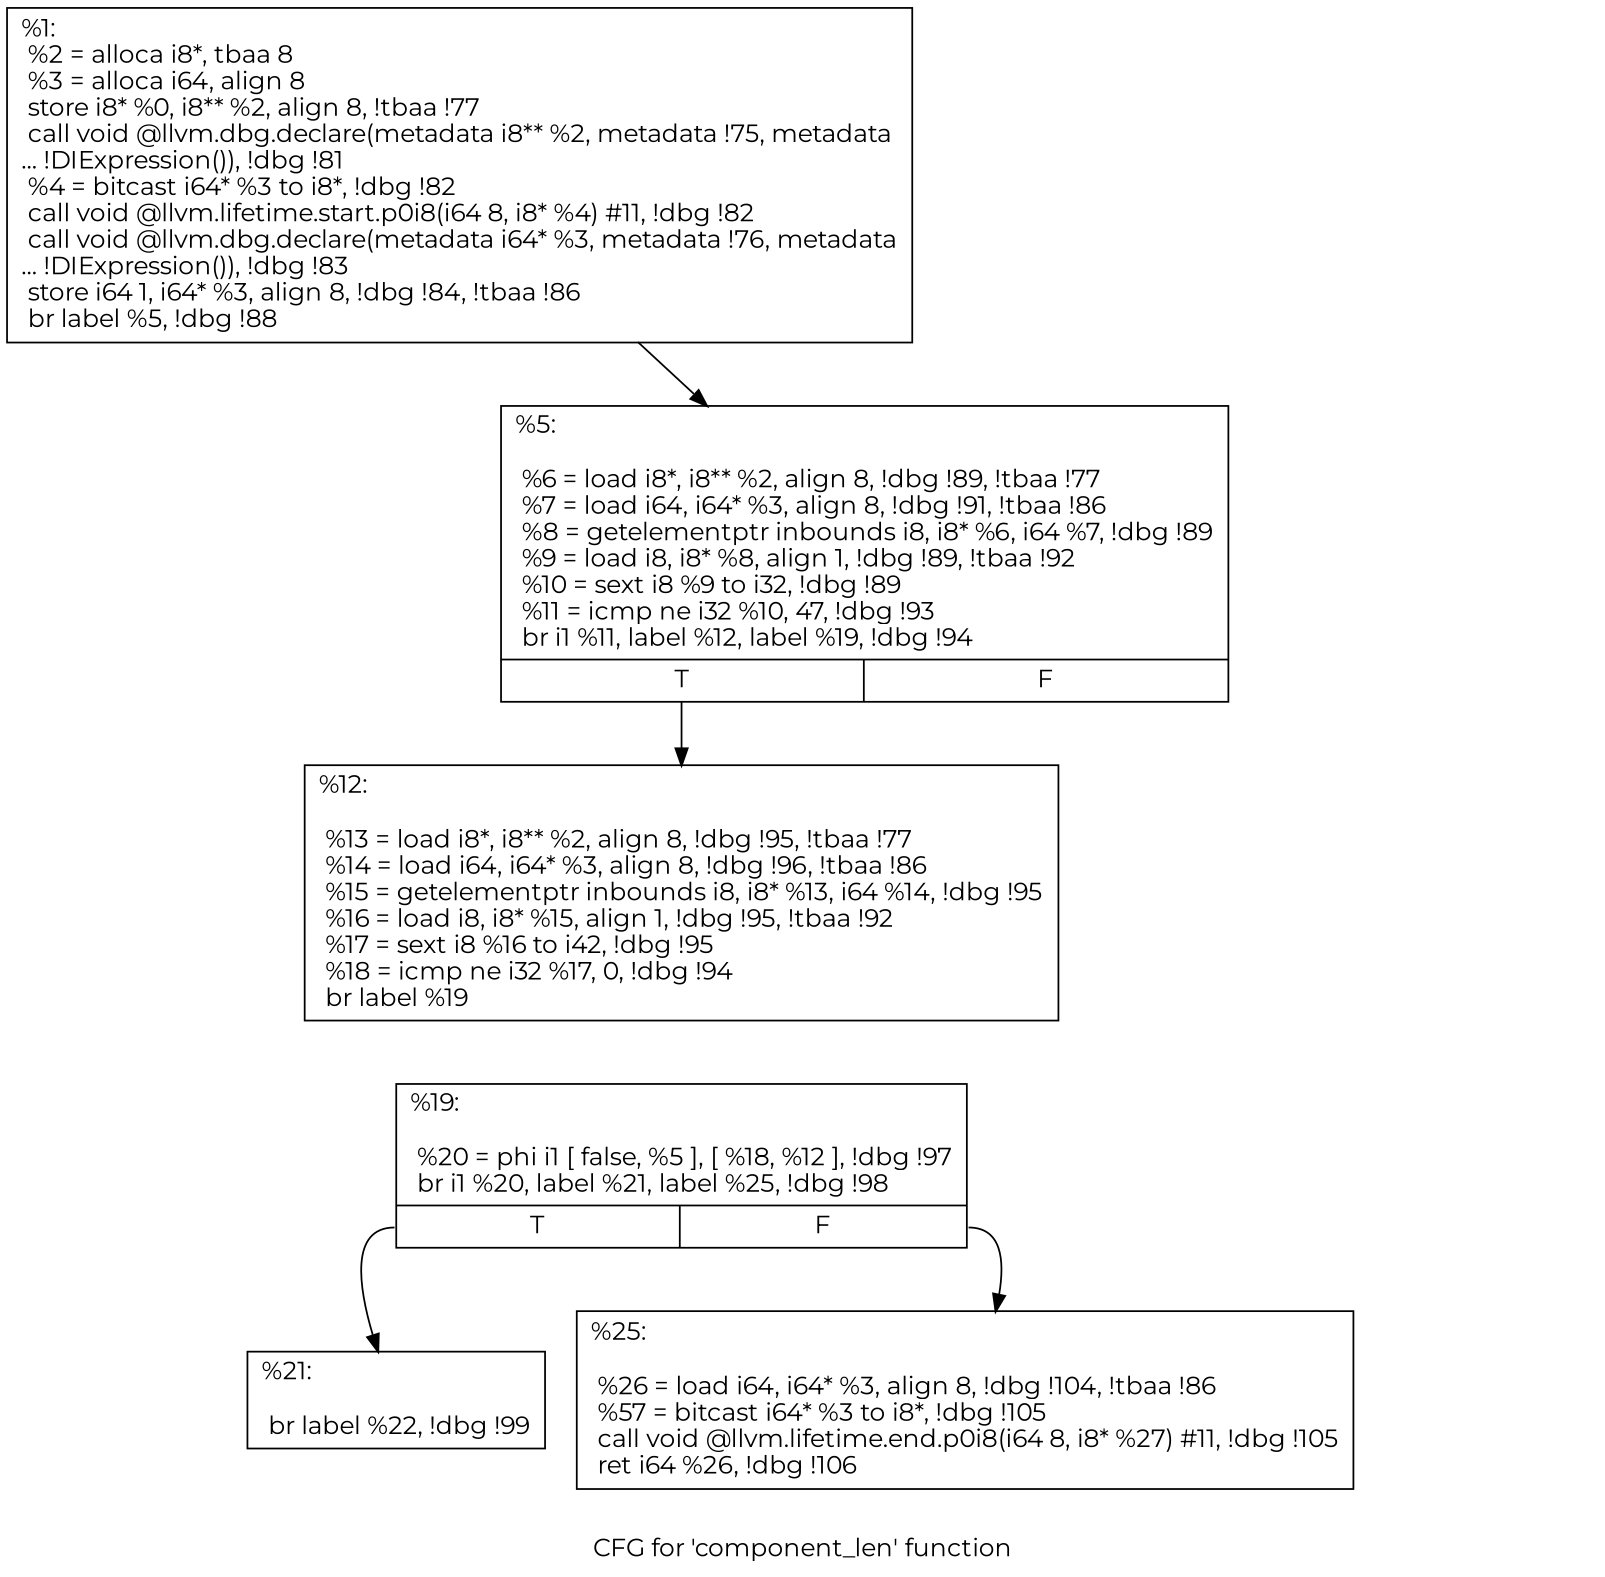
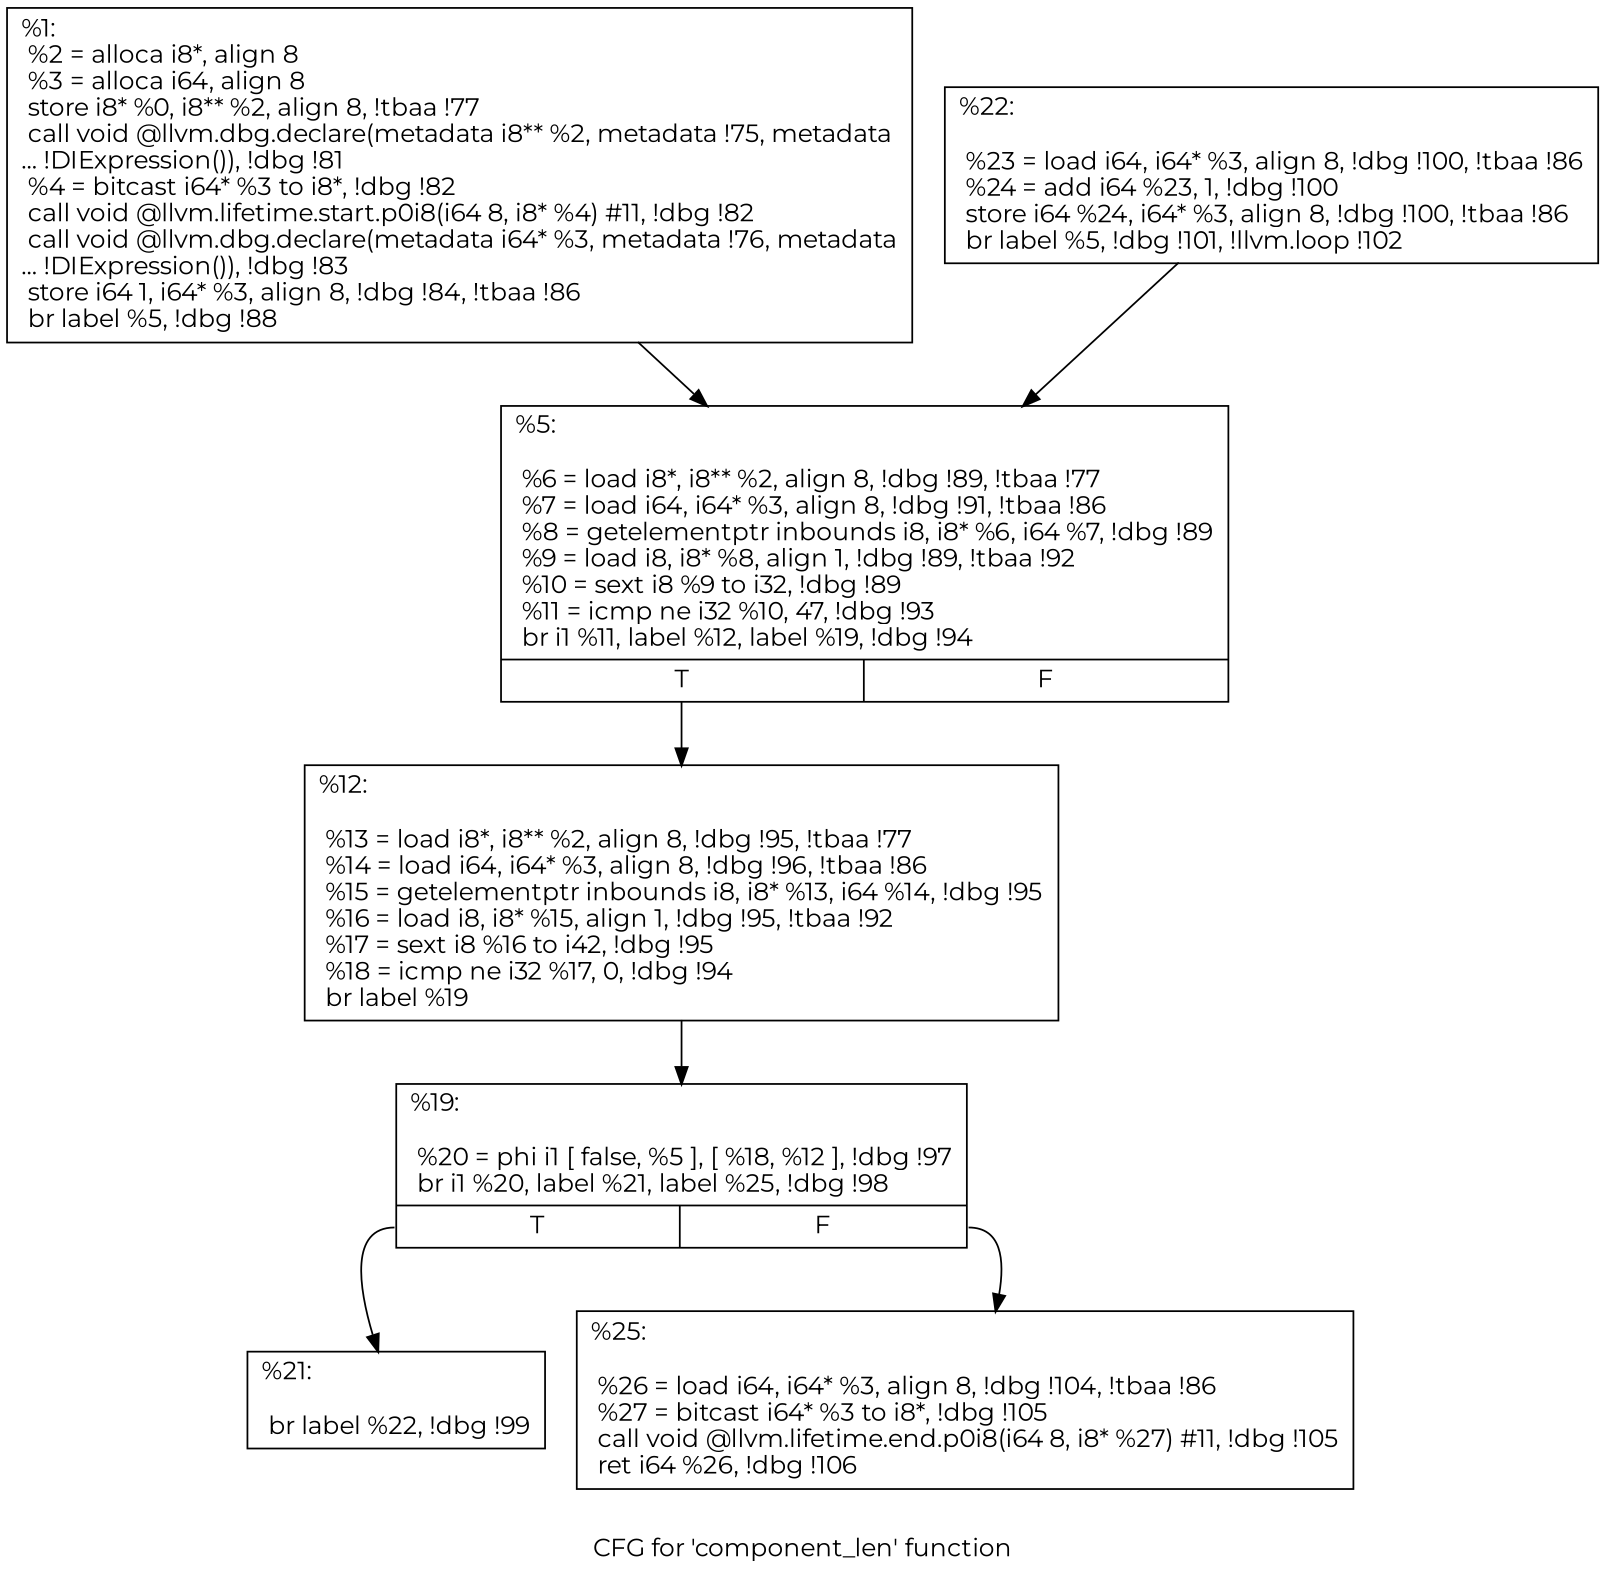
  digraph {
    fontname=Montserrat
    label="CFG for 'component_len' function"
    node [fontname=Montserrat shape=record]
    edge [fontname=Montserrat]
-   n1 [label="{%1:\l  %2 = alloca i8*, tbaa 8\l  %3 = alloca i64, align 8\l  store i8* %0, i8** %2, align 8, !tbaa !77\l  call void @llvm.dbg.declare(metadata i8** %2, metadata !75, metadata\l... !DIExpression()), !dbg !81\l  %4 = bitcast i64* %3 to i8*, !dbg !82\l  call void @llvm.lifetime.start.p0i8(i64 8, i8* %4) #11, !dbg !82\l  call void @llvm.dbg.declare(metadata i64* %3, metadata !76, metadata\l... !DIExpression()), !dbg !83\l  store i64 1, i64* %3, align 8, !dbg !84, !tbaa !86\l  br label %5, !dbg !88\l}"]
+   n1 [label="{%1:\l  %2 = alloca i8*, align 8\l  %3 = alloca i64, align 8\l  store i8* %0, i8** %2, align 8, !tbaa !77\l  call void @llvm.dbg.declare(metadata i8** %2, metadata !75, metadata\l... !DIExpression()), !dbg !81\l  %4 = bitcast i64* %3 to i8*, !dbg !82\l  call void @llvm.lifetime.start.p0i8(i64 8, i8* %4) #11, !dbg !82\l  call void @llvm.dbg.declare(metadata i64* %3, metadata !76, metadata\l... !DIExpression()), !dbg !83\l  store i64 1, i64* %3, align 8, !dbg !84, !tbaa !86\l  br label %5, !dbg !88\l}"]
    n2 [label="{%5:\l\l  %6 = load i8*, i8** %2, align 8, !dbg !89, !tbaa !77\l  %7 = load i64, i64* %3, align 8, !dbg !91, !tbaa !86\l  %8 = getelementptr inbounds i8, i8* %6, i64 %7, !dbg !89\l  %9 = load i8, i8* %8, align 1, !dbg !89, !tbaa !92\l  %10 = sext i8 %9 to i32, !dbg !89\l  %11 = icmp ne i32 %10, 47, !dbg !93\l  br i1 %11, label %12, label %19, !dbg !94\l|{<s0>T|<s1>F}}"]
    n3 [label="{%12:\l\l  %13 = load i8*, i8** %2, align 8, !dbg !95, !tbaa !77\l  %14 = load i64, i64* %3, align 8, !dbg !96, !tbaa !86\l  %15 = getelementptr inbounds i8, i8* %13, i64 %14, !dbg !95\l  %16 = load i8, i8* %15, align 1, !dbg !95, !tbaa !92\l  %17 = sext i8 %16 to i42, !dbg !95\l  %18 = icmp ne i32 %17, 0, !dbg !94\l  br label %19\l}"]
    n4 [label="{%19:\l\l  %20 = phi i1 [ false, %5 ], [ %18, %12 ], !dbg !97\l  br i1 %20, label %21, label %25, !dbg !98\l|{<s0>T|<s1>F}}"]
    n5 [label="{%21:\l\l  br label %22, !dbg !99\l}"]
-   n6 [label="{%25:\l\l  %26 = load i64, i64* %3, align 8, !dbg !104, !tbaa !86\l  %57 = bitcast i64* %3 to i8*, !dbg !105\l  call void @llvm.lifetime.end.p0i8(i64 8, i8* %27) #11, !dbg !105\l  ret i64 %26, !dbg !106\l}"]
+   n6 [label="{%25:\l\l  %26 = load i64, i64* %3, align 8, !dbg !104, !tbaa !86\l  %27 = bitcast i64* %3 to i8*, !dbg !105\l  call void @llvm.lifetime.end.p0i8(i64 8, i8* %27) #11, !dbg !105\l  ret i64 %26, !dbg !106\l}"]
+   n7 [label="{%22:\l\l  %23 = load i64, i64* %3, align 8, !dbg !100, !tbaa !86\l  %24 = add i64 %23, 1, !dbg !100\l  store i64 %24, i64* %3, align 8, !dbg !100, !tbaa !86\l  br label %5, !dbg !101, !llvm.loop !102\l}"]
    n1 -> n2
    n2 -> n3 [tailport=s0]
+   n3 -> n4
    n4 -> n5 [tailport=s0]
    n4 -> n6 [tailport=s1]
+   n7 -> n2
  }
